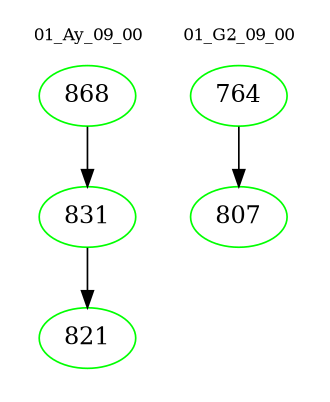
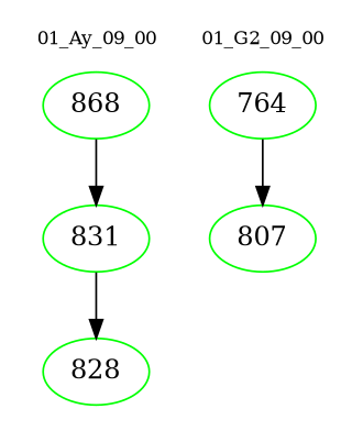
  digraph {
    node [color=green]
    edge [color=black]
    n1 [label=831]
-   n2 [label=821]
+   n2 [label=828]
    n3 [label=868]
    n4 [label=764]
    n5 [label=807]
    subgraph cluster_1 {
      color=white
      fontsize=10
      label="01_Ay_09_00"
      n1
      n2
      n3
    }
    subgraph cluster_2 {
      color=white
      fontsize=10
      label="01_G2_09_00"
      n4
      n5
    }
    n1 -> n2
    n3 -> n1
    n4 -> n5
  }
